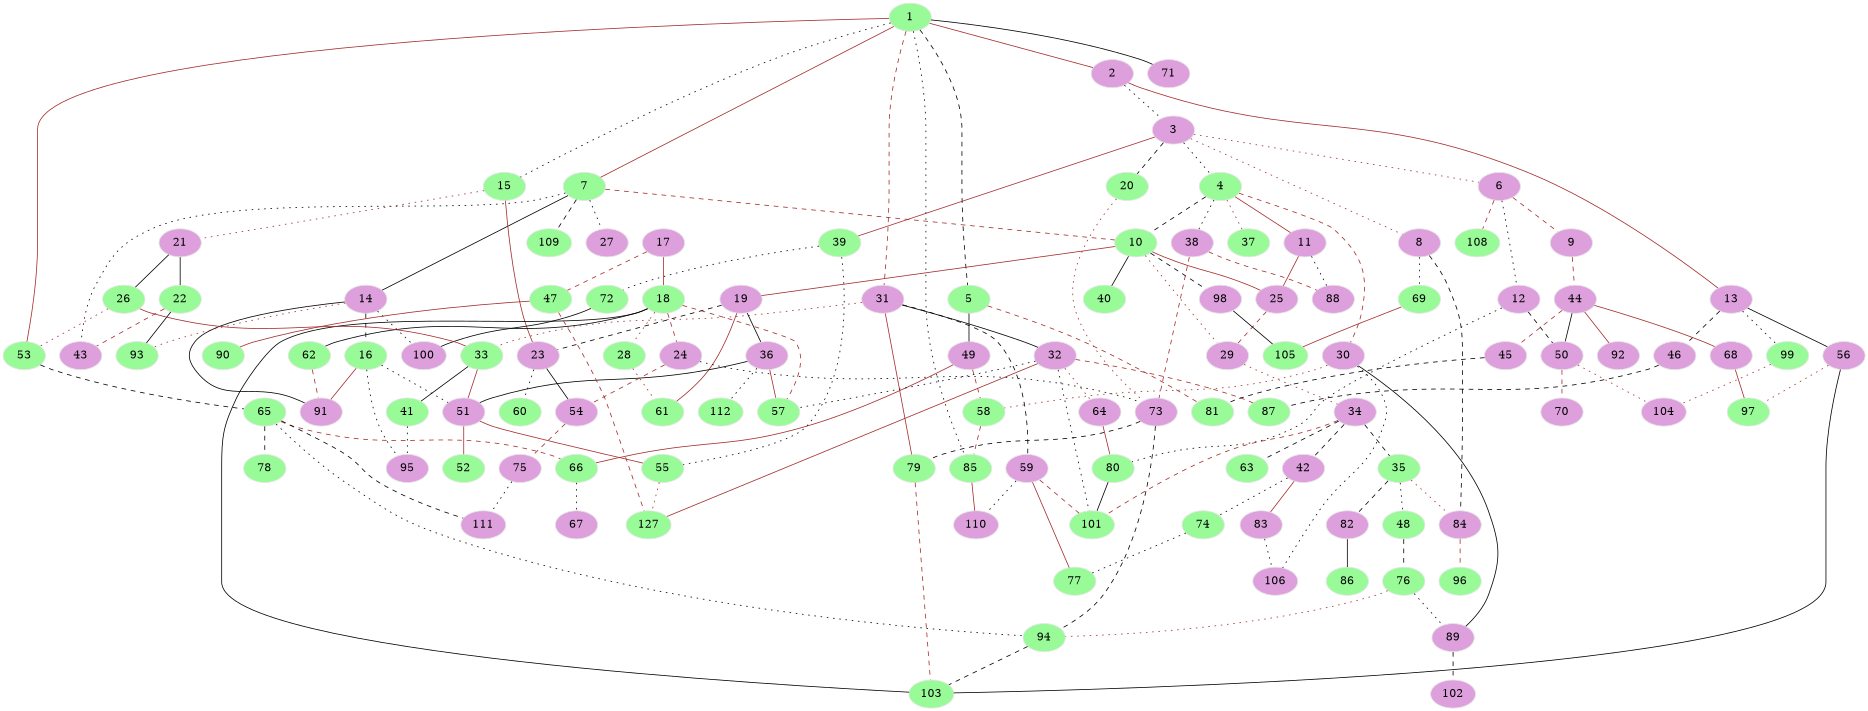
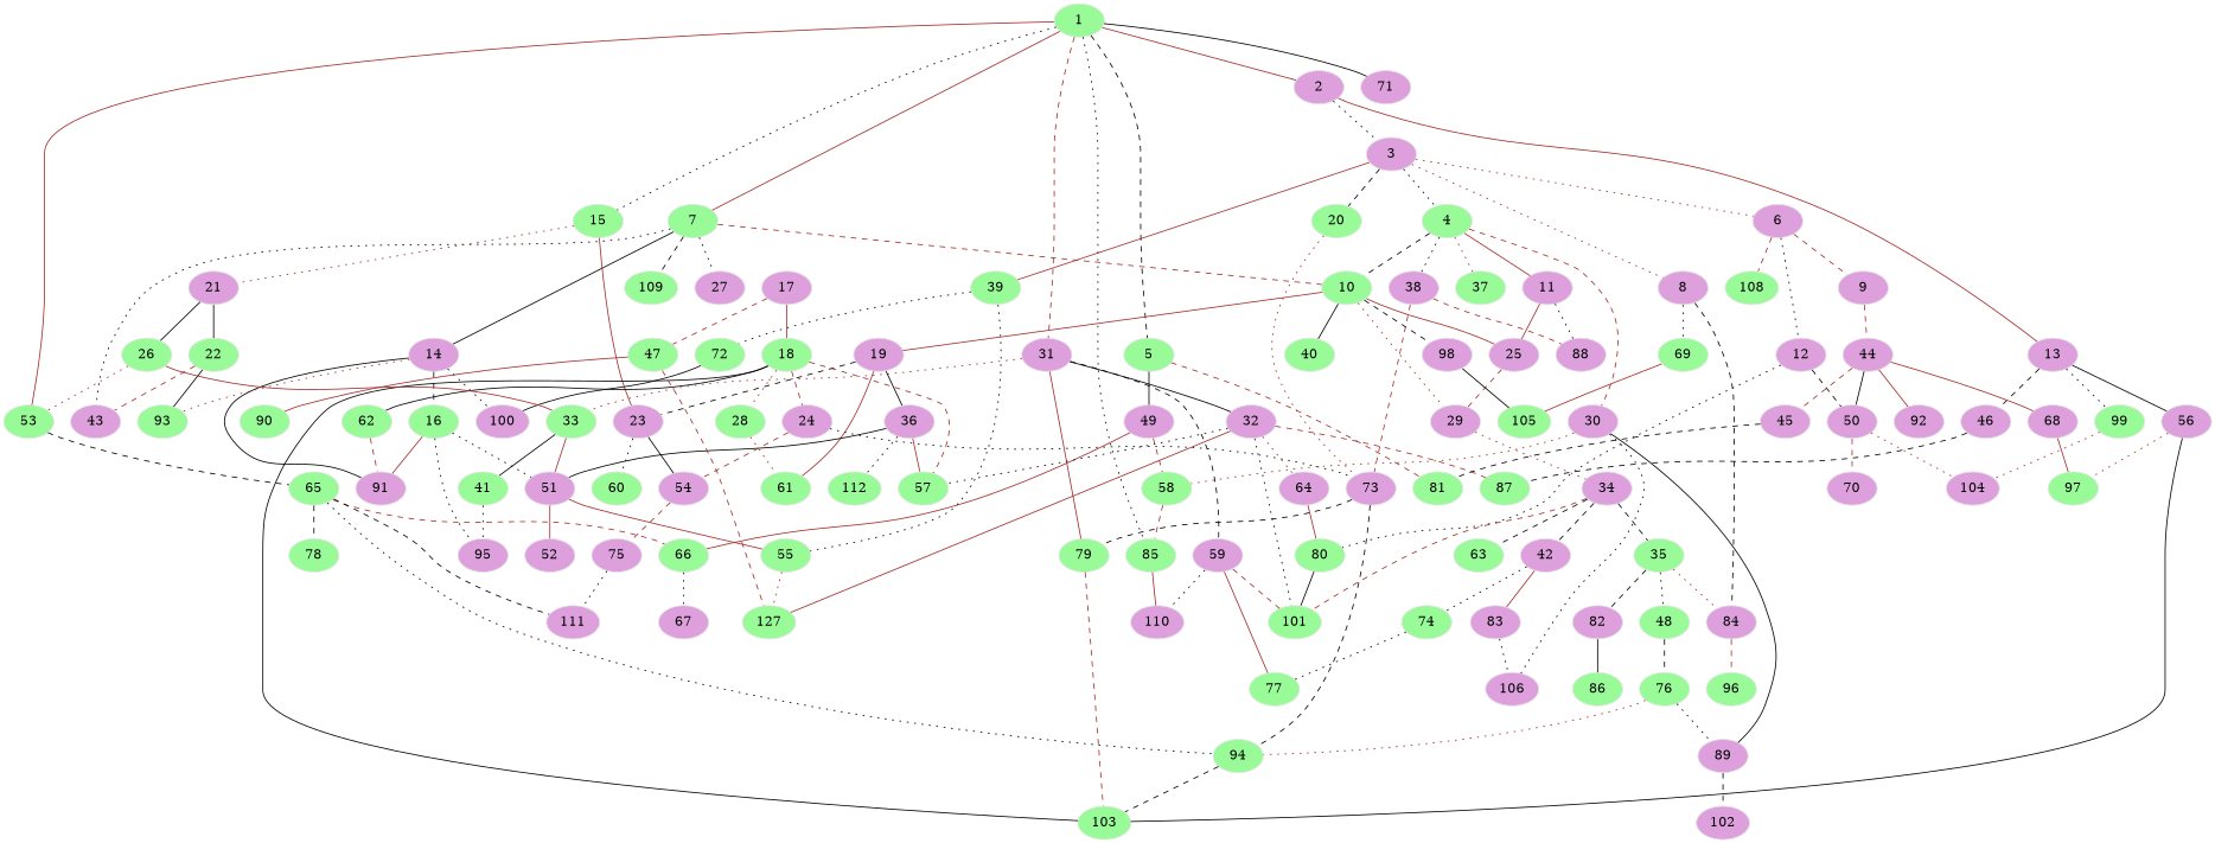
  graph {
    node [color=gray90 fillcolor=plum style=filled]
    edge [color=black style=dotted]
    2
    1 [fillcolor=palegreen]
    5 [fillcolor=palegreen]
    7 [fillcolor=palegreen]
    15 [fillcolor=palegreen]
    31
    53 [fillcolor=palegreen]
    71
    85 [fillcolor=palegreen]
    3
    13
    49
    81 [fillcolor=palegreen]
    10 [fillcolor=palegreen]
    14
    27
    43
    109 [fillcolor=palegreen]
    21
    23
    33 [fillcolor=palegreen]
    32
    59
    79 [fillcolor=palegreen]
    65 [fillcolor=palegreen]
    110
    4 [fillcolor=palegreen]
    6
    8
    20 [fillcolor=palegreen]
    39 [fillcolor=palegreen]
    46
    56
    99 [fillcolor=palegreen]
    11
    30
    37 [fillcolor=palegreen]
    38
    9
    12
    108 [fillcolor=palegreen]
    69 [fillcolor=palegreen]
    84
    73
    55 [fillcolor=palegreen]
    72 [fillcolor=palegreen]
    19
    25
    29
    40 [fillcolor=palegreen]
    98
    88
    58 [fillcolor=palegreen]
    89
    106
    66 [fillcolor=palegreen]
    44
    50
    80 [fillcolor=palegreen]
    16 [fillcolor=palegreen]
    91
    93 [fillcolor=palegreen]
    100
    105 [fillcolor=palegreen]
    96 [fillcolor=palegreen]
    45
    68
    92
    36
    61 [fillcolor=palegreen]
    34
    17
    18 [fillcolor=palegreen]
    47 [fillcolor=palegreen]
    70
    104
    101 [fillcolor=palegreen]
    87 [fillcolor=palegreen]
    103 [fillcolor=palegreen]
    97 [fillcolor=palegreen]
    51
    95
    22 [fillcolor=palegreen]
    26 [fillcolor=palegreen]
    54
    60 [fillcolor=palegreen]
-   52 [fillcolor=palegreen]
+   52
    24
    28 [fillcolor=palegreen]
    57 [fillcolor=palegreen]
    62 [fillcolor=palegreen]
    n92 [fillcolor=palegreen label=127]
    90 [fillcolor=palegreen]
    112 [fillcolor=palegreen]
    94 [fillcolor=palegreen]
    75
    41 [fillcolor=palegreen]
    35 [fillcolor=palegreen]
    42
    63 [fillcolor=palegreen]
    102
    64
    77 [fillcolor=palegreen]
    48 [fillcolor=palegreen]
    82
    74 [fillcolor=palegreen]
    83
    76 [fillcolor=palegreen]
    86 [fillcolor=palegreen]
    67
    78 [fillcolor=palegreen]
    111
    2 -- 3
    2 -- 13 [color=brown style=solid]
    1 -- 2 [color=brown style=solid]
    1 -- 5 [style=dashed]
    1 -- 7 [color=brown style=solid]
    1 -- 15
    1 -- 31 [color=brown style=dashed]
    1 -- 53 [color=brown style=solid]
    1 -- 71 [style=solid]
    1 -- 85
    5 -- 49 [style=solid]
    5 -- 81 [color=brown style=dashed]
    7 -- 10 [color=brown style=dashed]
    7 -- 14 [style=solid]
    7 -- 27
    7 -- 43
    7 -- 109 [style=dashed]
    15 -- 21 [color=brown]
    15 -- 23 [color=brown style=solid]
    31 -- 33 [color=brown]
    31 -- 32 [style=solid]
    31 -- 59 [style=dashed]
    31 -- 79 [color=brown style=solid]
    53 -- 65 [style=dashed]
    85 -- 110 [color=brown style=solid]
    3 -- 4
    3 -- 6 [color=brown]
    3 -- 8 [color=brown]
    3 -- 20 [style=dashed]
    3 -- 39 [color=brown style=solid]
    13 -- 46 [style=dashed]
    13 -- 56 [style=solid]
    13 -- 99
    49 -- 58 [color=brown style=dashed]
    49 -- 66 [color=brown style=solid]
    10 -- 19 [color=brown style=solid]
    10 -- 25 [color=brown style=solid]
    10 -- 29 [color=brown]
    10 -- 40 [style=solid]
    10 -- 98 [style=dashed]
    14 -- 16 [style=dashed]
    14 -- 91 [style=solid]
    14 -- 93 [color=brown]
    14 -- 100
    21 -- 22 [style=solid]
    21 -- 26 [style=solid]
    23 -- 54 [style=solid]
    23 -- 60
    33 -- 51 [color=brown style=solid]
    33 -- 41 [style=solid]
    32 -- 101
    32 -- 87 [color=brown style=dashed]
    32 -- 57
    32 -- n92 [color=brown style=solid]
    32 -- 64 [color=brown]
    59 -- 110
    59 -- 101 [color=brown style=dashed]
    59 -- 77 [color=brown style=solid]
    79 -- 103 [color=brown style=dashed]
    65 -- 66 [color=brown style=dashed]
    65 -- 94
    65 -- 78 [style=dashed]
    65 -- 111 [style=dashed]
    4 -- 10 [style=dashed]
    4 -- 11 [color=brown style=solid]
    4 -- 30 [color=brown style=dashed]
    4 -- 37 [color=brown]
    4 -- 38
    6 -- 9 [color=brown style=dashed]
    6 -- 12
    6 -- 108 [color=brown style=dashed]
    8 -- 69
    8 -- 84 [style=dashed]
    20 -- 73 [color=brown]
    39 -- 55
    39 -- 72
    46 -- 87 [style=dashed]
    56 -- 103 [style=solid]
    56 -- 97 [color=brown]
    99 -- 104 [color=brown]
    11 -- 25 [color=brown style=solid]
    11 -- 88
    30 -- 58 [color=brown]
    30 -- 89 [style=solid]
    30 -- 106
    38 -- 73 [color=brown style=dashed]
    38 -- 88 [color=brown style=dashed]
    9 -- 44 [color=brown style=dashed]
    12 -- 50 [style=dashed]
    12 -- 80
    69 -- 105 [color=brown style=solid]
    84 -- 96 [color=brown style=dashed]
    73 -- 79 [style=dashed]
    73 -- 94 [style=dashed]
    55 -- n92 [color=brown]
    72 -- 100 [style=solid]
    19 -- 23 [style=dashed]
    19 -- 36 [style=solid]
    19 -- 61 [color=brown style=solid]
    25 -- 29 [color=brown style=dashed]
    29 -- 34 [color=brown]
    98 -- 105 [style=solid]
    58 -- 85 [color=brown style=dashed]
    89 -- 102 [style=dashed]
    66 -- 67
    44 -- 50 [style=solid]
    44 -- 45 [color=brown style=dashed]
    44 -- 68 [color=brown style=solid]
    44 -- 92 [color=brown style=solid]
    50 -- 70 [color=brown style=dashed]
    50 -- 104 [color=brown]
    80 -- 101 [style=solid]
    16 -- 91 [color=brown style=solid]
    16 -- 51
    16 -- 95
    45 -- 81 [style=dashed]
    68 -- 97 [color=brown style=solid]
    36 -- 51 [style=solid]
    36 -- 57 [color=brown style=solid]
    36 -- 112
    34 -- 101 [color=brown style=dashed]
    34 -- 35 [style=dashed]
    34 -- 42 [style=dashed]
    34 -- 63 [style=dashed]
    17 -- 18 [color=brown style=solid]
    17 -- 47 [color=brown style=dashed]
    18 -- 103 [style=solid]
    18 -- 24 [color=brown style=dashed]
    18 -- 28 [color=brown]
    18 -- 57 [color=brown style=dashed]
    18 -- 62 [style=solid]
    47 -- n92 [color=brown style=dashed]
    47 -- 90 [color=brown style=solid]
    51 -- 55 [color=brown style=solid]
    51 -- 52 [color=brown style=solid]
    22 -- 43 [color=brown style=dashed]
    22 -- 93 [style=solid]
    26 -- 53 [color=brown]
    26 -- 33 [color=brown style=solid]
    54 -- 75 [color=brown style=dashed]
    24 -- 73
    24 -- 54 [color=brown style=dashed]
    28 -- 61 [color=brown]
    62 -- 91 [color=brown style=dashed]
    94 -- 103 [style=dashed]
    75 -- 111
    41 -- 95
    35 -- 84 [color=brown]
    35 -- 48
    35 -- 82 [style=dashed]
    42 -- 74
    42 -- 83 [color=brown style=solid]
    64 -- 80 [color=brown style=solid]
    48 -- 76 [style=dashed]
    82 -- 86 [style=solid]
    74 -- 77
    83 -- 106
    76 -- 89
    76 -- 94 [color=brown]
  }
